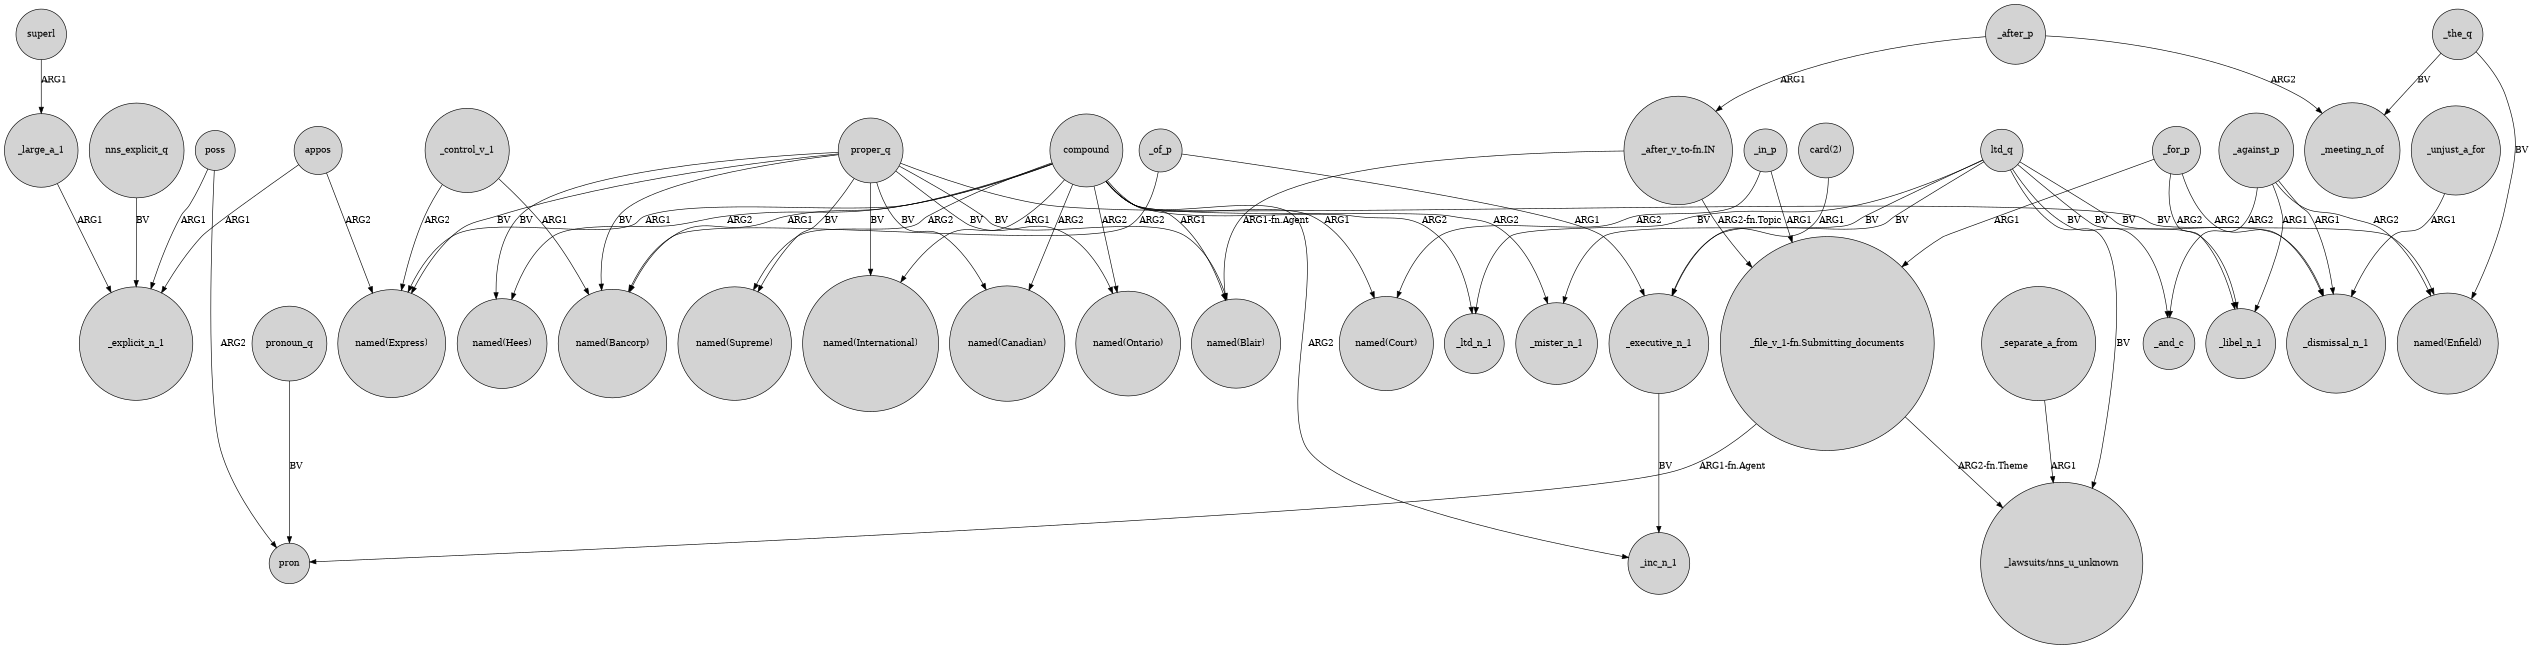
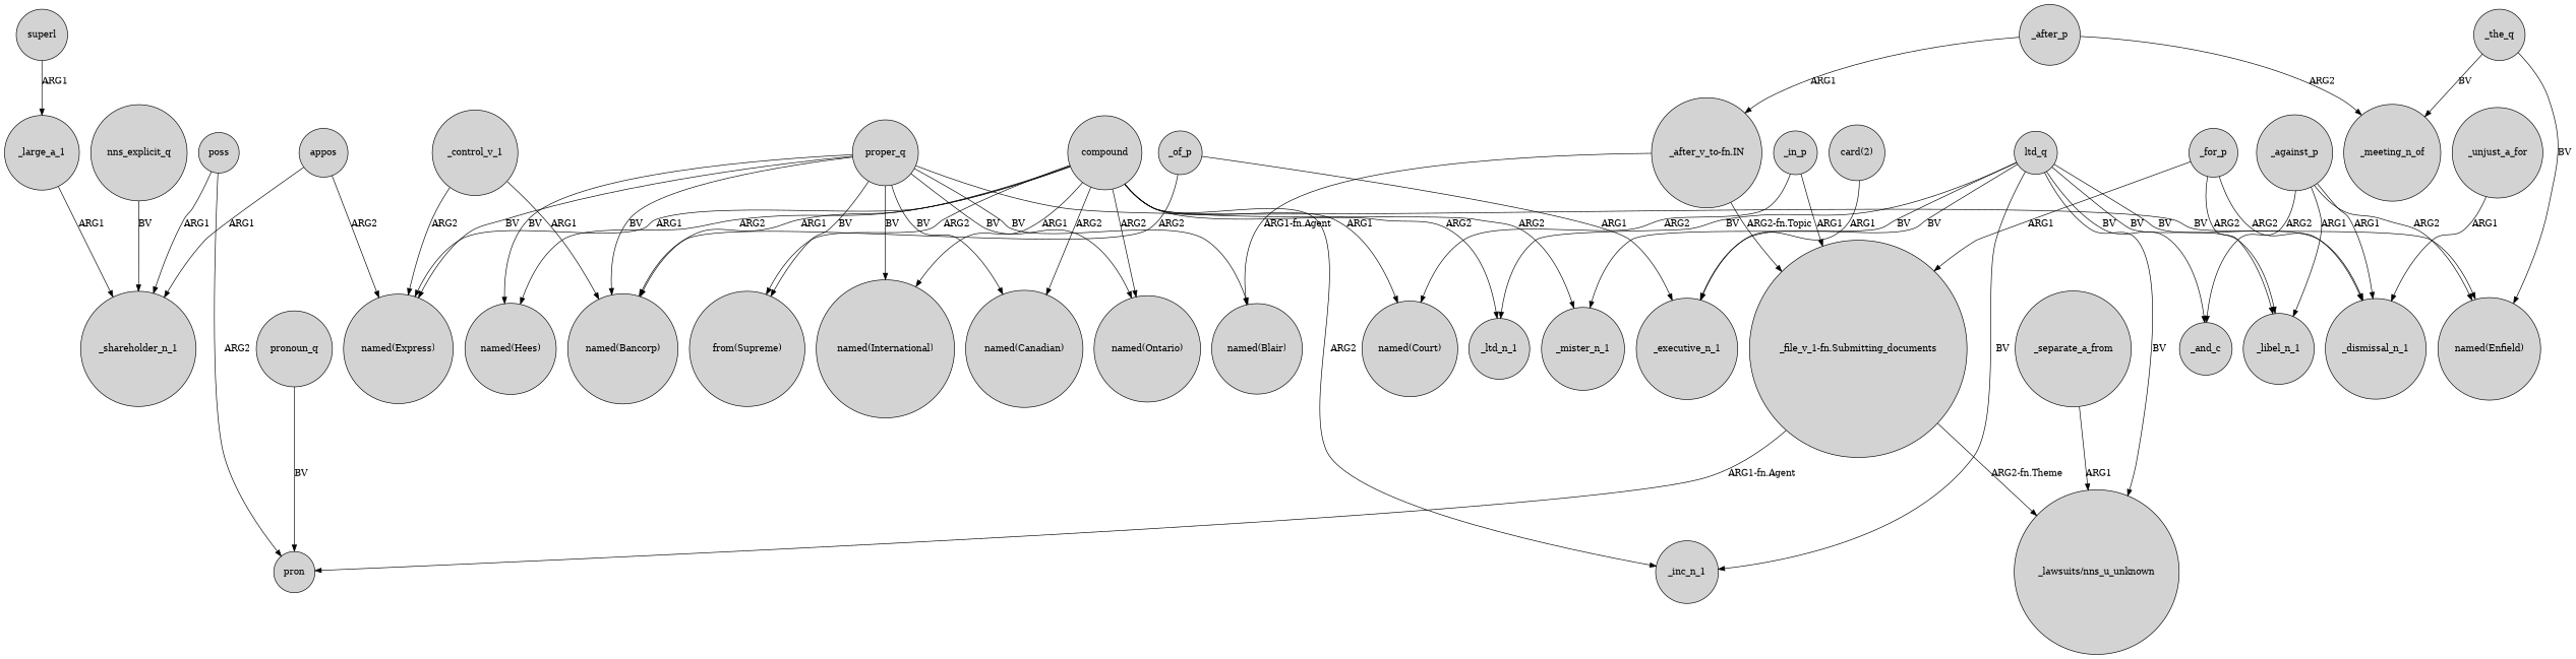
  digraph {
    node [shape=circle style=filled]
    superl
    _large_a_1
-   _shareholder_n_1 [label=_explicit_n_1]
+   _shareholder_n_1
    compound
    "named(International)"
    _inc_n_1
    "named(Express)"
    "named(Hees)"
    _mister_n_1
    "named(Canadian)"
    "named(Blair)"
    "named(Court)"
    "named(Ontario)"
    "named(Bancorp)"
-   "named(Supreme)"
+   "named(Supreme)" [label="from(Supreme)"]
    _ltd_n_1
    _against_p
    _libel_n_1
    "named(Enfield)"
    _dismissal_n_1
    _and_c
    _of_p
    _executive_n_1
    n24 [label=ltd_q]
    "_lawsuits/nns_u_unknown"
    appos
    n27 [label="_after_v_to-fn.IN"]
    _after_p
    _meeting_n_of
    "_file_v_1-fn.Submitting_documents"
    pron
    poss
    proper_q
    _the_q
    _in_p
    pronoun_q
    _control_v_1
    _for_p
    _unjust_a_for
    n40 [label=nns_explicit_q]
    _separate_a_from
    "card(2)"
    superl -> _large_a_1 [label=ARG1]
    _large_a_1 -> _shareholder_n_1 [label=ARG1]
    compound -> "named(International)" [label=ARG1]
    compound -> _inc_n_1 [label=ARG2]
    compound -> "named(Express)" [label=ARG1]
    compound -> "named(Hees)" [label=ARG2]
    compound -> _mister_n_1 [label=ARG2]
    compound -> "named(Canadian)" [label=ARG2]
-   compound -> "named(Blair)" [label=ARG1]
    compound -> "named(Court)" [label=ARG1]
    compound -> "named(Ontario)" [label=ARG2]
    compound -> "named(Bancorp)" [label=ARG1]
    compound -> "named(Supreme)" [label=ARG2]
    compound -> _ltd_n_1 [label=ARG2]
    _against_p -> _libel_n_1 [label=ARG1]
    _against_p -> "named(Enfield)" [label=ARG2]
    _against_p -> _dismissal_n_1 [label=ARG1]
    _against_p -> _and_c [label=ARG2]
    _of_p -> "named(Bancorp)" [label=ARG2]
    _of_p -> _executive_n_1 [label=ARG1]
-   _executive_n_1 -> _inc_n_1 [label=BV]
+   n24 -> _inc_n_1 [label=BV]
    n24 -> _mister_n_1 [label=BV]
    n24 -> _ltd_n_1 [label=BV]
    n24 -> _libel_n_1 [label=BV]
    n24 -> _dismissal_n_1 [label=BV]
    n24 -> _and_c [label=BV]
    n24 -> _executive_n_1 [label=BV]
    n24 -> "_lawsuits/nns_u_unknown" [label=BV]
    appos -> _shareholder_n_1 [label=ARG1]
    appos -> "named(Express)" [label=ARG2]
    n27 -> "named(Blair)" [label="ARG1-fn.Agent"]
    n27 -> "_file_v_1-fn.Submitting_documents" [label="ARG2-fn.Topic"]
    _after_p -> n27 [label=ARG1]
    _after_p -> _meeting_n_of [label=ARG2]
    "_file_v_1-fn.Submitting_documents" -> "_lawsuits/nns_u_unknown" [label="ARG2-fn.Theme"]
    "_file_v_1-fn.Submitting_documents" -> pron [label="ARG1-fn.Agent"]
    poss -> _shareholder_n_1 [label=ARG1]
    poss -> pron [label=ARG2]
    proper_q -> "named(International)" [label=BV]
    proper_q -> "named(Express)" [label=BV]
    proper_q -> "named(Hees)" [label=BV]
    proper_q -> "named(Canadian)" [label=BV]
    proper_q -> "named(Blair)" [label=BV]
    proper_q -> "named(Ontario)" [label=BV]
    proper_q -> "named(Bancorp)" [label=BV]
    proper_q -> "named(Supreme)" [label=BV]
    proper_q -> "named(Enfield)" [label=BV]
    _the_q -> "named(Enfield)" [label=BV]
    _the_q -> _meeting_n_of [label=BV]
    _in_p -> "named(Court)" [label=ARG2]
    _in_p -> "_file_v_1-fn.Submitting_documents" [label=ARG1]
    pronoun_q -> pron [label=BV]
    _control_v_1 -> "named(Express)" [label=ARG2]
    _control_v_1 -> "named(Bancorp)" [label=ARG1]
    _for_p -> _libel_n_1 [label=ARG2]
    _for_p -> _dismissal_n_1 [label=ARG2]
    _for_p -> "_file_v_1-fn.Submitting_documents" [label=ARG1]
    _unjust_a_for -> _dismissal_n_1 [label=ARG1]
    n40 -> _shareholder_n_1 [label=BV]
    _separate_a_from -> "_lawsuits/nns_u_unknown" [label=ARG1]
    "card(2)" -> _executive_n_1 [label=ARG1]
  }
